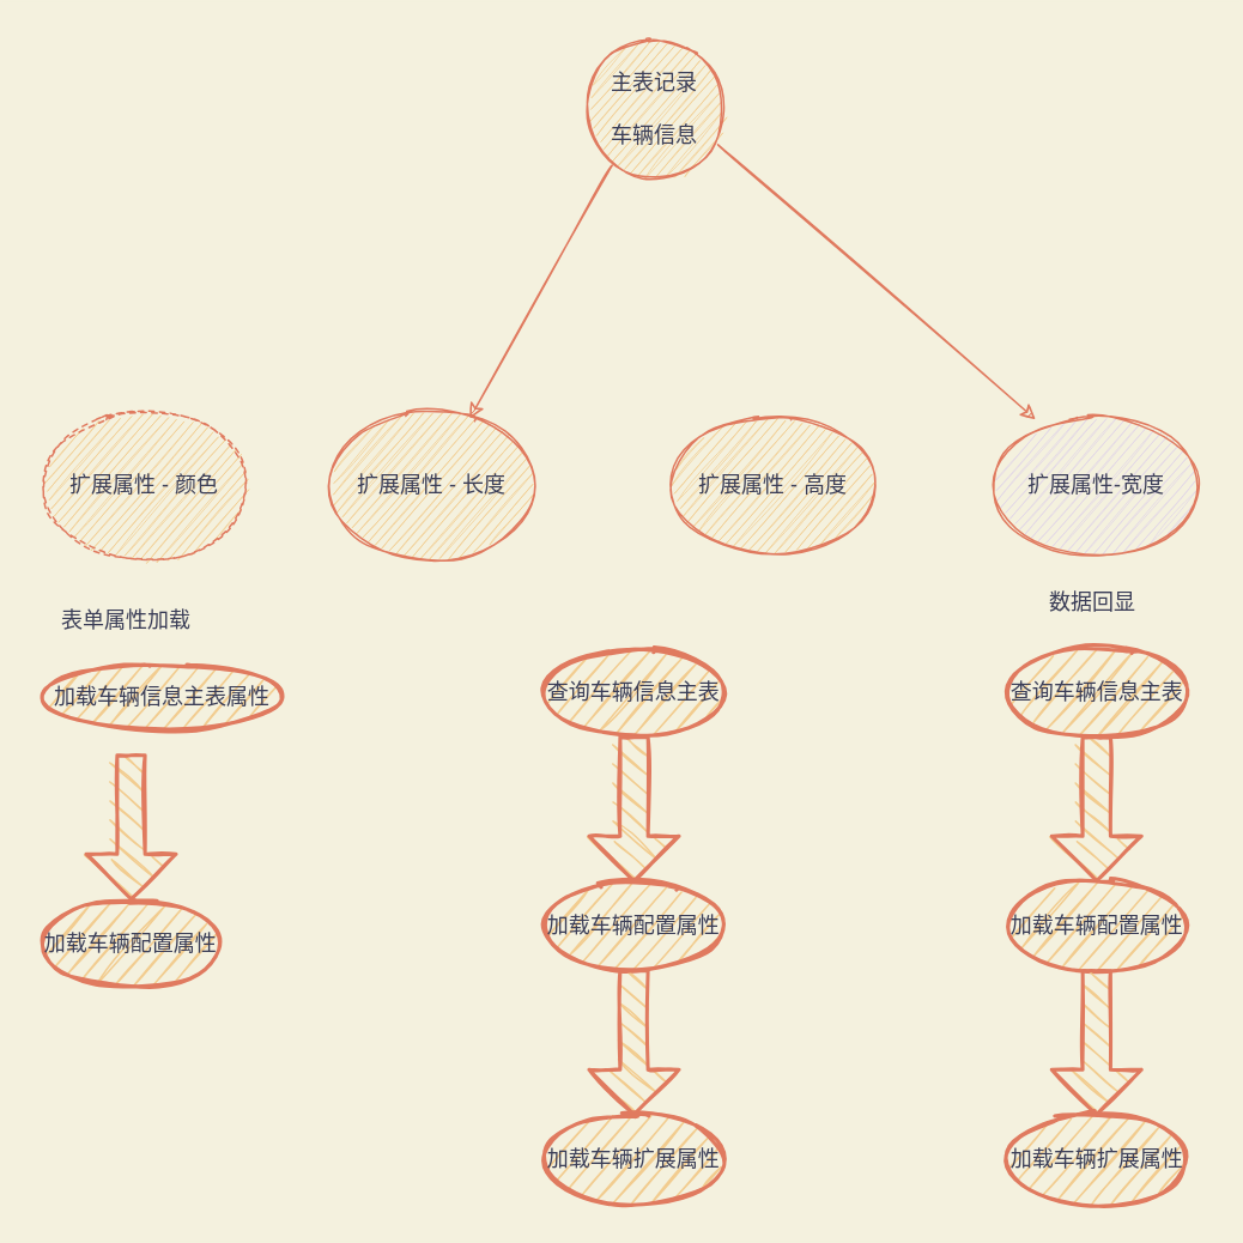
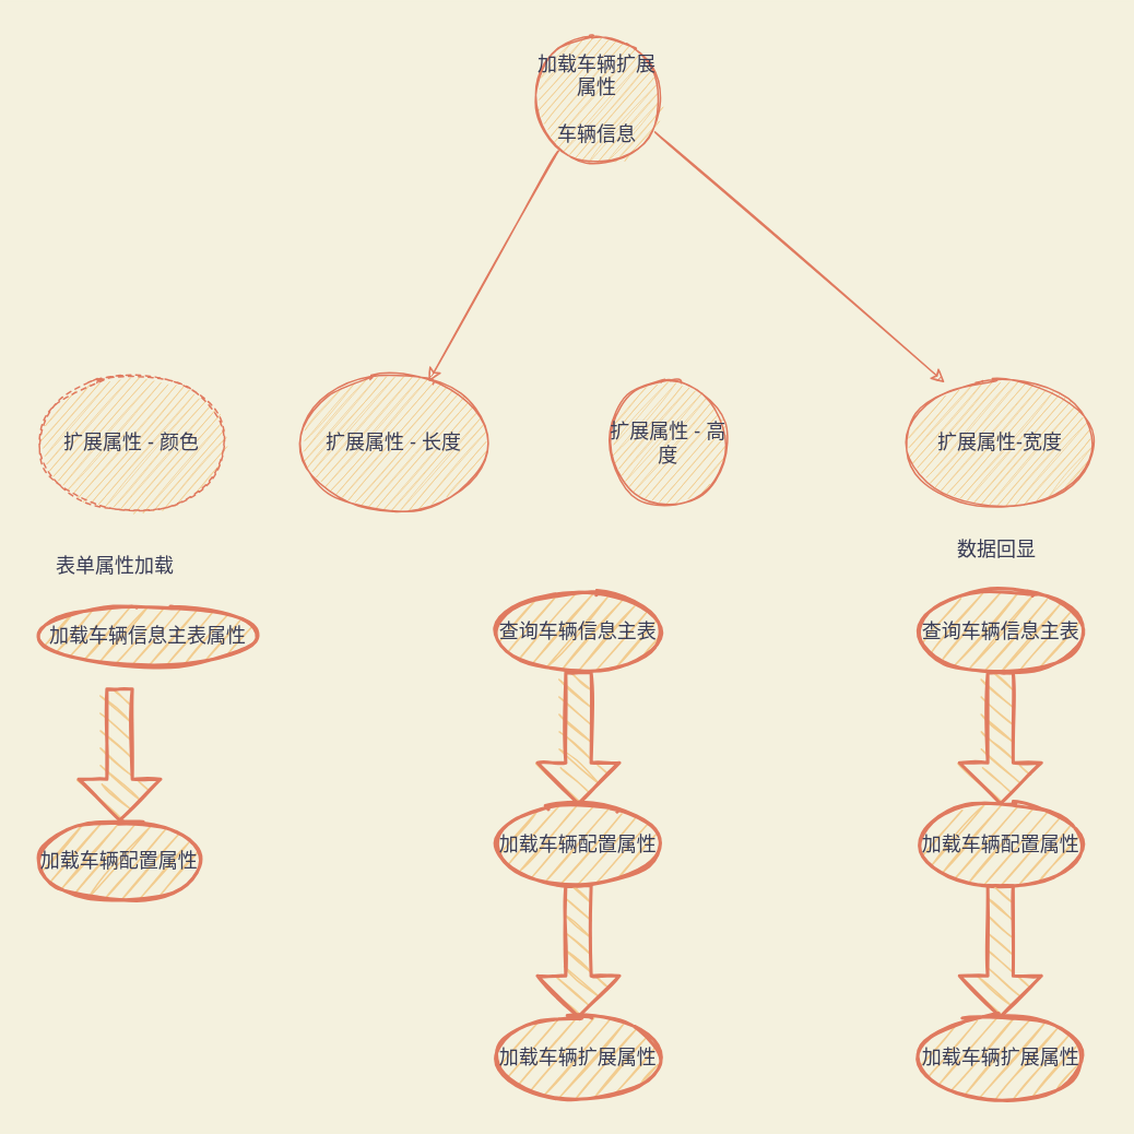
  <mxCell id="0" />
  <mxCell id="1" parent="0" />
  <mxCell id="2" value="扩展属性 - 颜色" style="ellipse;whiteSpace=wrap;html=1;fillColor=#F2CC8F;strokeColor=#E07A5F;fontColor=#393C56;rounded=1;sketch=1;dashed=1;" vertex="1" parent="1"><mxGeometry x="20" y="230" width="120" height="80" as="geometry" /></mxCell>
  <mxCell id="3" value="扩展属性 - 长度" style="ellipse;whiteSpace=wrap;html=1;fillColor=#F2CC8F;strokeColor=#E07A5F;fontColor=#393C56;rounded=1;sketch=1;" vertex="1" parent="1"><mxGeometry x="180" y="230" width="120" height="80" as="geometry" /></mxCell>
- <mxCell id="4" value="扩展属性 - 高度" style="ellipse;whiteSpace=wrap;html=1;fillColor=#F2CC8F;strokeColor=#E07A5F;fontColor=#393C56;rounded=1;sketch=1;" vertex="1" parent="1"><mxGeometry x="370" y="230" width="120" height="80" as="geometry" /></mxCell>
- <mxCell id="5" value="扩展属性-宽度" style="ellipse;whiteSpace=wrap;html=1;fillColor=#e1d5e7;strokeColor=#E07A5F;fontColor=#393C56;rounded=1;sketch=1;" vertex="1" parent="1"><mxGeometry x="550" y="230" width="120" height="80" as="geometry" /></mxCell>
- <mxCell id="6" value="主表记录&lt;br&gt;&lt;br&gt;车辆信息" style="ellipse;whiteSpace=wrap;html=1;aspect=fixed;fillColor=#F2CC8F;strokeColor=#E07A5F;fontColor=#393C56;rounded=1;sketch=1;" vertex="1" parent="1"><mxGeometry x="324" y="20" width="80" height="80" as="geometry" /></mxCell>
+ <mxCell id="4" value="扩展属性 - 高度" style="ellipse;whiteSpace=wrap;html=1;fillColor=#F2CC8F;strokeColor=#E07A5F;fontColor=#393C56;rounded=1;sketch=1;" vertex="1" parent="1"><mxGeometry x="370" y="230" width="75" height="80" as="geometry" /></mxCell>
+ <mxCell id="5" value="扩展属性-宽度" style="ellipse;whiteSpace=wrap;html=1;fillColor=#F2CC8F;strokeColor=#E07A5F;fontColor=#393C56;rounded=1;sketch=1;" vertex="1" parent="1"><mxGeometry x="550" y="230" width="120" height="80" as="geometry" /></mxCell>
+ <mxCell id="6" value="加载车辆扩展属性&lt;br&gt;&lt;br&gt;车辆信息" style="ellipse;whiteSpace=wrap;html=1;aspect=fixed;fillColor=#F2CC8F;strokeColor=#E07A5F;fontColor=#393C56;rounded=1;sketch=1;" vertex="1" parent="1"><mxGeometry x="324" y="20" width="80" height="80" as="geometry" /></mxCell>
  <mxCell id="7" value="" style="endArrow=classic;html=1;strokeColor=#E07A5F;fontColor=#393C56;labelBackgroundColor=#F4F1DE;sketch=1;curved=1;" edge="1" parent="1" target="3"><mxGeometry width="50" height="50" relative="1" as="geometry"><mxPoint x="340.295" y="91.541" as="sourcePoint" /><mxPoint x="107.04" y="240" as="targetPoint" /></mxGeometry></mxCell>
  <mxCell id="8" value="" style="endArrow=classic;html=1;entryX=0.217;entryY=0.038;entryDx=0;entryDy=0;entryPerimeter=0;strokeColor=#E07A5F;fontColor=#393C56;labelBackgroundColor=#F4F1DE;sketch=1;curved=1;" edge="1" parent="1" target="5"><mxGeometry width="50" height="50" relative="1" as="geometry"><mxPoint x="399.255" y="80.001" as="sourcePoint" /><mxPoint x="320.004" y="221.001" as="targetPoint" /></mxGeometry></mxCell>
  <mxCell id="9" value="表单属性加载" style="text;html=1;strokeColor=none;fillColor=none;align=center;verticalAlign=middle;whiteSpace=wrap;fontColor=#393C56;rounded=1;sketch=1;" vertex="1" parent="1"><mxGeometry x="25" y="330" width="90" height="30" as="geometry" /></mxCell>
  <mxCell id="10" value="加载车辆信息主表属性" style="strokeWidth=2;html=1;shape=mxgraph.flowchart.start_2;whiteSpace=wrap;fillColor=#F2CC8F;strokeColor=#E07A5F;fontColor=#393C56;rounded=1;sketch=1;" vertex="1" parent="1"><mxGeometry x="20" y="370" width="140" height="35" as="geometry" /></mxCell>
  <mxCell id="11" value="" style="verticalLabelPosition=bottom;verticalAlign=top;html=1;strokeWidth=2;shape=mxgraph.arrows2.arrow;dy=0.69;dx=25;notch=0;direction=south;fillColor=#F2CC8F;strokeColor=#E07A5F;fontColor=#393C56;rounded=1;sketch=1;" vertex="1" parent="1"><mxGeometry x="47.5" y="420" width="50" height="80" as="geometry" /></mxCell>
  <mxCell id="12" value="加载车辆配置属性" style="strokeWidth=2;html=1;shape=mxgraph.flowchart.start_2;whiteSpace=wrap;fillColor=#F2CC8F;strokeColor=#E07A5F;fontColor=#393C56;rounded=1;sketch=1;" vertex="1" parent="1"><mxGeometry x="20" y="500" width="105" height="50" as="geometry" /></mxCell>
  <mxCell id="13" value="查询车辆信息主表" style="strokeWidth=2;html=1;shape=mxgraph.flowchart.start_2;whiteSpace=wrap;fillColor=#F2CC8F;strokeColor=#E07A5F;fontColor=#393C56;rounded=1;sketch=1;" vertex="1" parent="1"><mxGeometry x="300" y="360" width="105" height="50" as="geometry" /></mxCell>
  <mxCell id="14" value="" style="verticalLabelPosition=bottom;verticalAlign=top;html=1;strokeWidth=2;shape=mxgraph.arrows2.arrow;dy=0.69;dx=25;notch=0;direction=south;fillColor=#F2CC8F;strokeColor=#E07A5F;fontColor=#393C56;rounded=1;sketch=1;" vertex="1" parent="1"><mxGeometry x="327.5" y="410" width="50" height="80" as="geometry" /></mxCell>
  <mxCell id="15" value="加载车辆配置属性" style="strokeWidth=2;html=1;shape=mxgraph.flowchart.start_2;whiteSpace=wrap;fillColor=#F2CC8F;strokeColor=#E07A5F;fontColor=#393C56;rounded=1;sketch=1;" vertex="1" parent="1"><mxGeometry x="300" y="490" width="105" height="50" as="geometry" /></mxCell>
  <mxCell id="16" value="" style="verticalLabelPosition=bottom;verticalAlign=top;html=1;strokeWidth=2;shape=mxgraph.arrows2.arrow;dy=0.69;dx=25;notch=0;direction=south;fillColor=#F2CC8F;strokeColor=#E07A5F;fontColor=#393C56;rounded=1;sketch=1;" vertex="1" parent="1"><mxGeometry x="327.5" y="540" width="50" height="80" as="geometry" /></mxCell>
  <mxCell id="17" value="加载车辆扩展属性" style="strokeWidth=2;html=1;shape=mxgraph.flowchart.start_2;whiteSpace=wrap;fillColor=#F2CC8F;strokeColor=#E07A5F;fontColor=#393C56;rounded=1;sketch=1;" vertex="1" parent="1"><mxGeometry x="300" y="620" width="105" height="50" as="geometry" /></mxCell>
  <mxCell id="18" value="数据回显" style="text;html=1;strokeColor=none;fillColor=none;align=center;verticalAlign=middle;whiteSpace=wrap;fontColor=#393C56;rounded=1;sketch=1;" vertex="1" parent="1"><mxGeometry x="562.5" y="320" width="90" height="30" as="geometry" /></mxCell>
  <mxCell id="19" value="查询车辆信息主表" style="strokeWidth=2;html=1;shape=mxgraph.flowchart.start_2;whiteSpace=wrap;fillColor=#F2CC8F;strokeColor=#E07A5F;fontColor=#393C56;rounded=1;sketch=1;" vertex="1" parent="1"><mxGeometry x="557.5" y="360" width="105" height="50" as="geometry" /></mxCell>
  <mxCell id="20" value="" style="verticalLabelPosition=bottom;verticalAlign=top;html=1;strokeWidth=2;shape=mxgraph.arrows2.arrow;dy=0.69;dx=25;notch=0;direction=south;fillColor=#F2CC8F;strokeColor=#E07A5F;fontColor=#393C56;rounded=1;sketch=1;" vertex="1" parent="1"><mxGeometry x="585" y="410" width="50" height="80" as="geometry" /></mxCell>
  <mxCell id="21" value="加载车辆配置属性" style="strokeWidth=2;html=1;shape=mxgraph.flowchart.start_2;whiteSpace=wrap;fillColor=#F2CC8F;strokeColor=#E07A5F;fontColor=#393C56;rounded=1;sketch=1;" vertex="1" parent="1"><mxGeometry x="557.5" y="490" width="105" height="50" as="geometry" /></mxCell>
  <mxCell id="22" value="" style="verticalLabelPosition=bottom;verticalAlign=top;html=1;strokeWidth=2;shape=mxgraph.arrows2.arrow;dy=0.69;dx=25;notch=0;direction=south;fillColor=#F2CC8F;strokeColor=#E07A5F;fontColor=#393C56;rounded=1;sketch=1;" vertex="1" parent="1"><mxGeometry x="585" y="540" width="50" height="80" as="geometry" /></mxCell>
  <mxCell id="23" value="加载车辆扩展属性" style="strokeWidth=2;html=1;shape=mxgraph.flowchart.start_2;whiteSpace=wrap;fillColor=#F2CC8F;strokeColor=#E07A5F;fontColor=#393C56;rounded=1;sketch=1;" vertex="1" parent="1"><mxGeometry x="557.5" y="620" width="105" height="50" as="geometry" /></mxCell>
